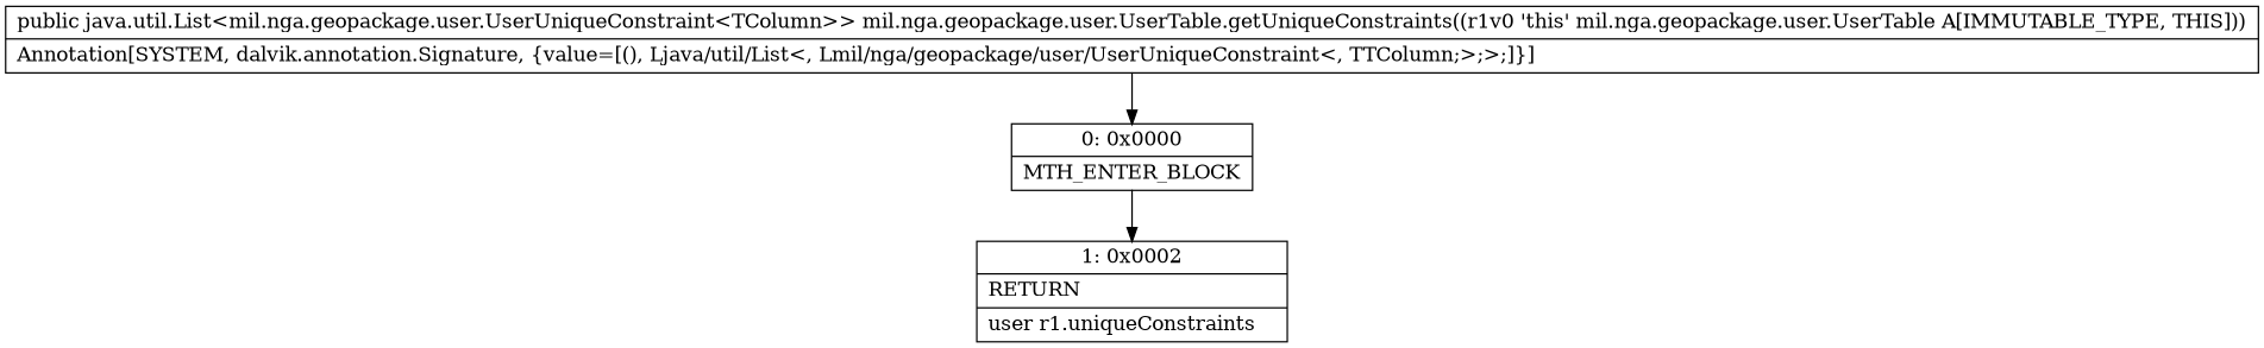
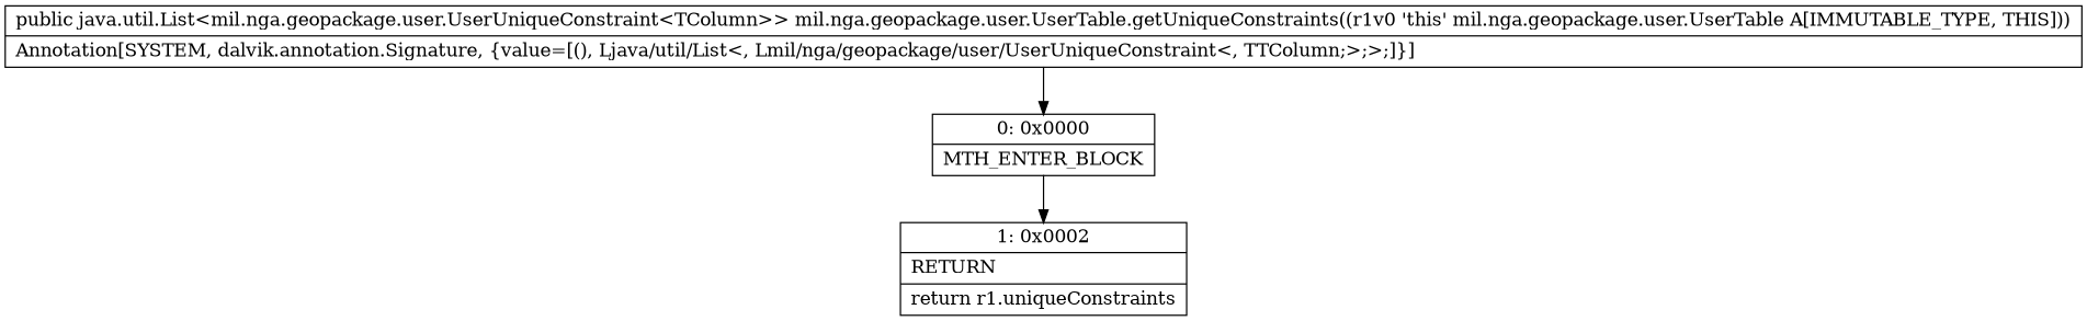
  digraph {
    node [shape=record]
    n1 [label="{0\:\ 0x0000|MTH_ENTER_BLOCK\l}"]
-   n2 [label="{1\:\ 0x0002|RETURN\l|user r1.uniqueConstraints\l}"]
+   n2 [label="{1\:\ 0x0002|RETURN\l|return r1.uniqueConstraints\l}"]
    n3 [label="{public java.util.List\<mil.nga.geopackage.user.UserUniqueConstraint\<TColumn\>\> mil.nga.geopackage.user.UserTable.getUniqueConstraints((r1v0 'this' mil.nga.geopackage.user.UserTable A[IMMUTABLE_TYPE, THIS]))  | Annotation[SYSTEM, dalvik.annotation.Signature, \{value=[(), Ljava\/util\/List\<, Lmil\/nga\/geopackage\/user\/UserUniqueConstraint\<, TTColumn;\>;\>;]\}]\l}"]
    n1 -> n2
    n3 -> n1
  }
